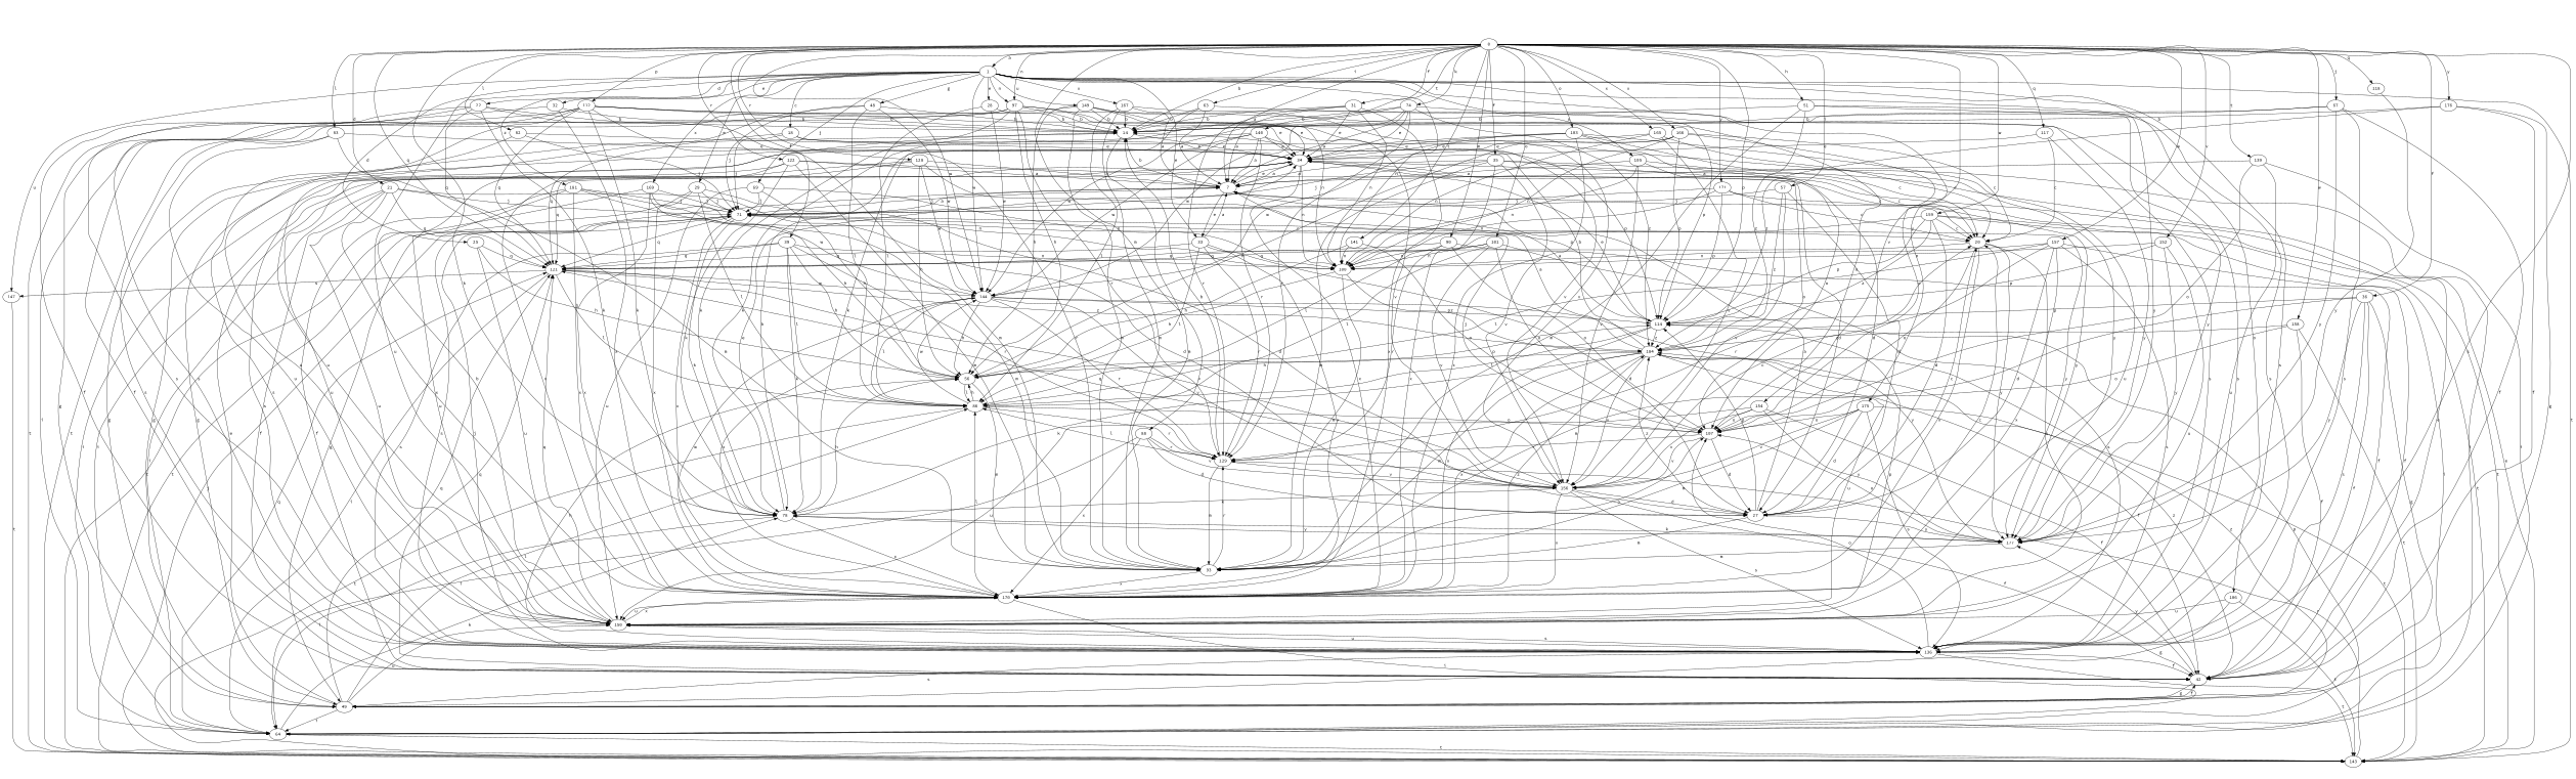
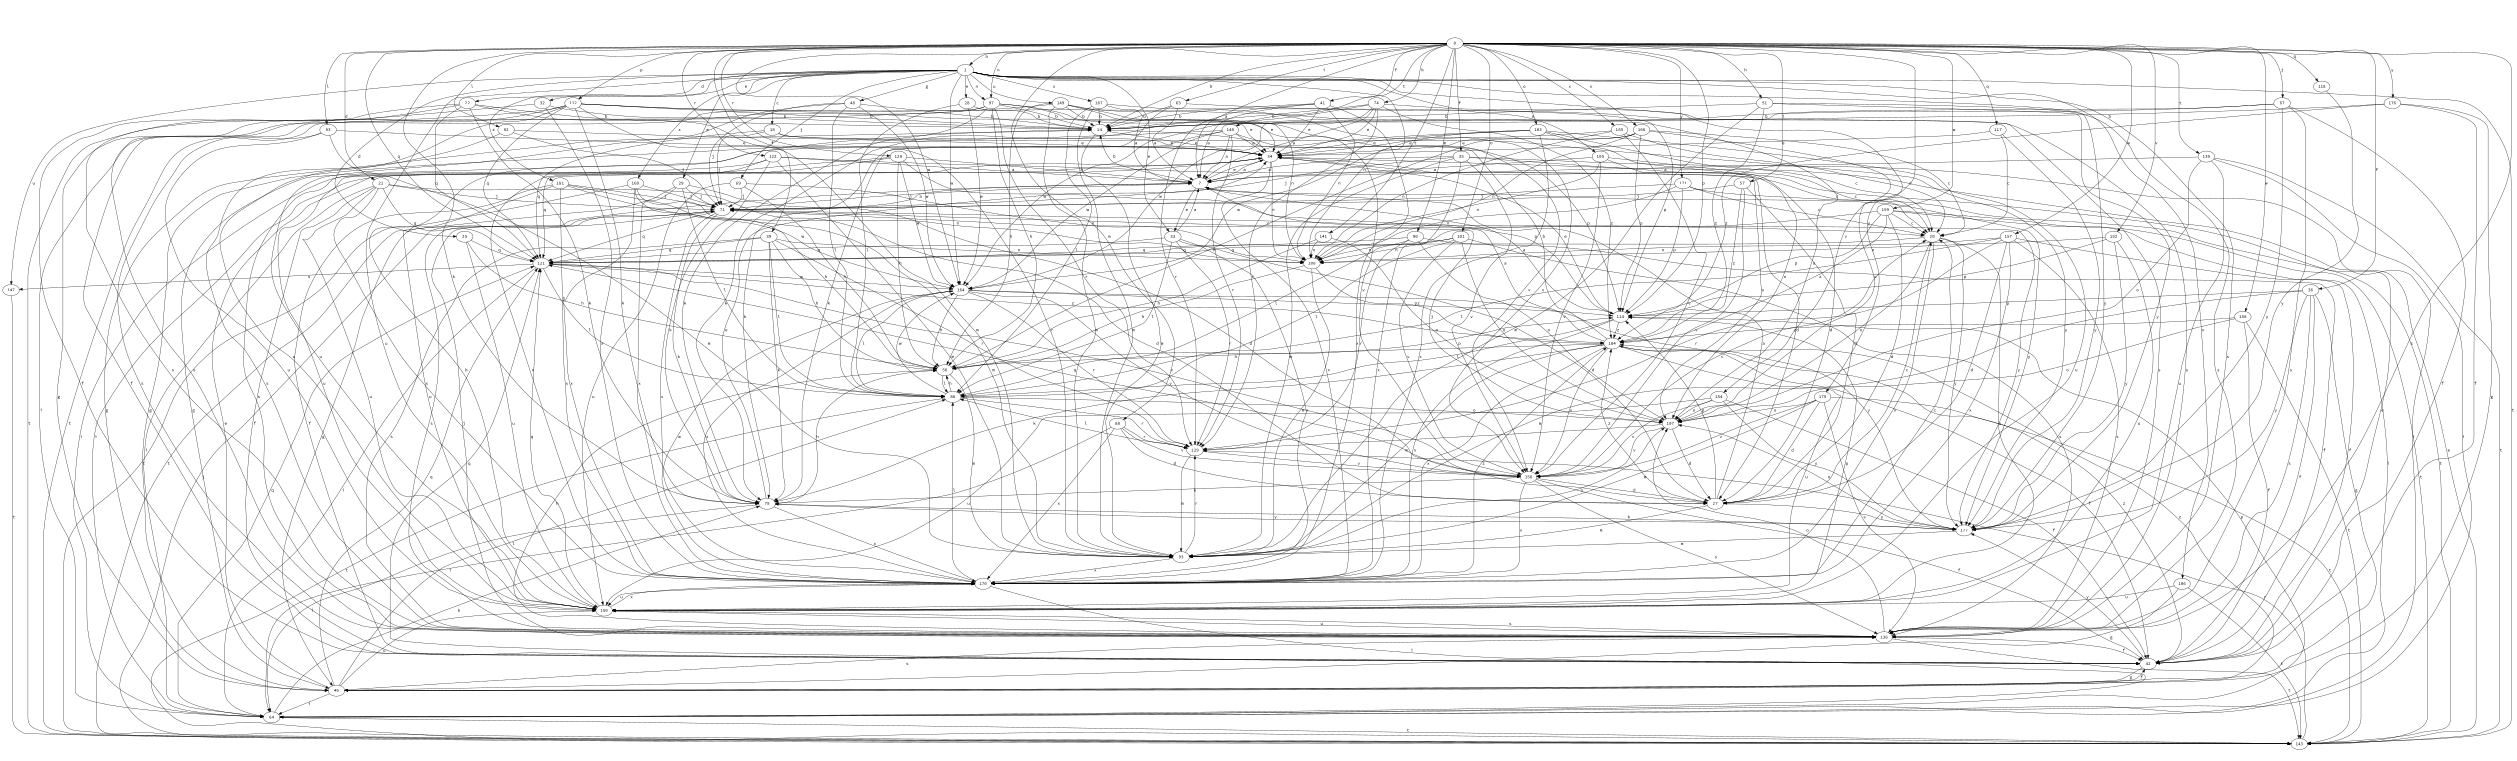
  strict digraph {
    fontname="Source Code Pro"
    node [fontname="Source Code Pro"]
    edge [fontname="Source Code Pro"]
    0
    1
    7
    14
    21
    35
    36
    39
-   41 [label=31]
+   41
    51
    57
    63
    67
    74
    78
    82
    83
    88
    90
    97
    101
    103
    112
    114
    117
    118
    121
    122
    128
    136
    139
    140
    141
    152
    157
    158
    159
-   164 [label=144]
+   164
    165
    166
    171
    175
    176
    18
    22
    25
    28
    29
    32
    33
    48
    69
    100
    105
    106
    143
    147
    149
    150
    154
    167
    169
    177
    181
    34
    49
    71
    93
    170
    27
    42
    64
    156
    129
    56
    86
    184
    107
    20
    0 -> 1 [label=a]
    0 -> 7 [label=a]
    0 -> 14 [label=b]
    0 -> 21 [label=d]
    0 -> 35 [label=f]
    0 -> 36 [label=f]
    0 -> 39 [label=f]
    0 -> 41 [label=f]
    0 -> 51 [label=h]
    0 -> 57 [label=i]
    0 -> 63 [label=i]
    0 -> 67 [label=j]
    0 -> 74 [label=k]
    0 -> 78 [label=k]
    0 -> 82 [label=l]
    0 -> 83 [label=l]
    0 -> 88 [label=m]
    0 -> 90 [label=m]
    0 -> 97 [label=n]
    0 -> 101 [label=o]
    0 -> 103 [label=o]
    0 -> 112 [label=p]
    0 -> 114 [label=p]
    0 -> 117 [label=q]
    0 -> 118 [label=q]
    0 -> 121 [label=q]
    0 -> 122 [label=r]
    0 -> 128 [label=r]
    0 -> 136 [label=s]
    0 -> 139 [label=t]
    0 -> 140 [label=t]
    0 -> 141 [label=t]
    0 -> 152 [label=v]
    0 -> 157 [label=w]
    0 -> 158 [label=w]
    0 -> 159 [label=w]
    0 -> 164 [label=w]
    0 -> 165 [label=x]
    0 -> 166 [label=x]
    0 -> 171 [label=y]
    0 -> 175 [label=y]
    0 -> 176 [label=y]
    1 -> 97 [label=n]
    1 -> 136 [label=s]
    1 -> 164 [label=w]
    1 -> 18 [label=c]
    1 -> 22 [label=d]
    1 -> 25 [label=d]
    1 -> 28 [label=e]
    1 -> 29 [label=e]
    1 -> 32 [label=e]
    1 -> 33 [label=e]
    1 -> 48 [label=g]
    1 -> 69 [label=j]
    1 -> 100 [label=n]
    1 -> 105 [label=o]
    1 -> 106 [label=o]
    1 -> 143 [label=t]
    1 -> 147 [label=u]
    1 -> 149 [label=u]
    1 -> 150 [label=u]
    1 -> 154 [label=v]
    1 -> 167 [label=x]
    1 -> 169 [label=x]
    1 -> 177 [label=y]
    1 -> 181 [label=z]
    7 -> 14 [label=b]
    7 -> 33 [label=e]
    7 -> 177 [label=y]
    7 -> 34 [label=e]
    7 -> 49 [label=g]
    7 -> 71 [label=j]
    14 -> 34 [label=e]
    14 -> 49 [label=g]
    14 -> 93 [label=m]
    21 -> 121 [label=q]
    21 -> 150 [label=u]
    21 -> 71 [label=j]
    21 -> 170 [label=x]
    21 -> 27 [label=d]
    21 -> 42 [label=f]
    21 -> 64 [label=i]
    35 -> 7 [label=a]
    35 -> 71 [label=j]
    35 -> 93 [label=m]
    35 -> 170 [label=x]
    35 -> 27 [label=d]
    35 -> 64 [label=i]
    35 -> 156 [label=v]
    36 -> 114 [label=p]
    36 -> 136 [label=s]
    36 -> 177 [label=y]
    36 -> 49 [label=g]
    36 -> 93 [label=m]
    36 -> 42 [label=f]
    39 -> 78 [label=k]
    39 -> 121 [label=q]
    39 -> 136 [label=s]
    39 -> 100 [label=n]
    39 -> 129 [label=r]
    39 -> 56 [label=h]
    39 -> 86 [label=l]
    41 -> 7 [label=a]
    41 -> 14 [label=b]
    41 -> 100 [label=n]
    41 -> 34 [label=e]
    41 -> 170 [label=x]
    41 -> 129 [label=r]
    51 -> 14 [label=b]
    51 -> 136 [label=s]
    51 -> 177 [label=y]
    51 -> 93 [label=m]
    51 -> 184 [label=z]
    57 -> 71 [label=j]
    57 -> 27 [label=d]
    57 -> 156 [label=v]
    57 -> 184 [label=z]
    63 -> 7 [label=a]
    63 -> 14 [label=b]
    63 -> 78 [label=k]
    63 -> 136 [label=s]
    67 -> 14 [label=b]
    67 -> 136 [label=s]
    67 -> 164 [label=w]
    67 -> 177 [label=y]
    67 -> 42 [label=f]
    74 -> 7 [label=a]
    74 -> 14 [label=b]
    74 -> 78 [label=k]
    74 -> 136 [label=s]
    74 -> 164 [label=w]
    74 -> 34 [label=e]
    74 -> 129 [label=r]
    74 -> 184 [label=z]
    78 -> 177 [label=y]
    78 -> 34 [label=e]
    78 -> 170 [label=x]
    78 -> 64 [label=i]
    78 -> 56 [label=h]
    82 -> 136 [label=s]
    82 -> 34 [label=e]
    82 -> 71 [label=j]
    83 -> 136 [label=s]
    83 -> 150 [label=u]
    83 -> 34 [label=e]
    83 -> 93 [label=m]
    88 -> 170 [label=x]
    88 -> 27 [label=d]
    88 -> 64 [label=i]
    88 -> 156 [label=v]
    88 -> 129 [label=r]
    90 -> 121 [label=q]
    90 -> 100 [label=n]
    90 -> 42 [label=f]
    90 -> 129 [label=r]
    90 -> 107 [label=o]
    97 -> 14 [label=b]
    97 -> 78 [label=k]
    97 -> 34 [label=e]
    97 -> 42 [label=f]
    97 -> 64 [label=i]
    97 -> 156 [label=v]
    97 -> 129 [label=r]
    97 -> 56 [label=h]
    101 -> 121 [label=q]
    101 -> 136 [label=s]
    101 -> 100 [label=n]
    101 -> 156 [label=v]
    101 -> 86 [label=l]
    101 -> 107 [label=o]
    103 -> 164 [label=w]
    103 -> 150 [label=u]
    103 -> 34 [label=e]
    103 -> 49 [label=g]
    103 -> 170 [label=x]
    103 -> 107 [label=o]
    103 -> 20 [label=c]
    112 -> 14 [label=b]
    112 -> 78 [label=k]
    112 -> 121 [label=q]
    112 -> 136 [label=s]
    112 -> 150 [label=u]
    112 -> 49 [label=g]
    112 -> 93 [label=m]
    112 -> 156 [label=v]
    112 -> 107 [label=o]
    114 -> 7 [label=a]
    114 -> 34 [label=e]
    114 -> 170 [label=x]
    114 -> 86 [label=l]
    114 -> 184 [label=z]
    117 -> 177 [label=y]
    117 -> 34 [label=e]
    117 -> 20 [label=c]
    118 -> 177 [label=y]
    121 -> 164 [label=w]
    121 -> 147 [label=s]
    121 -> 64 [label=i]
    121 -> 156 [label=v]
    121 -> 86 [label=l]
    121 -> 184 [label=z]
    122 -> 7 [label=a]
    122 -> 78 [label=k]
    122 -> 136 [label=s]
    122 -> 150 [label=u]
    122 -> 93 [label=m]
    122 -> 20 [label=c]
    128 -> 7 [label=a]
    128 -> 114 [label=p]
    128 -> 164 [label=w]
    128 -> 170 [label=x]
    128 -> 64 [label=i]
    128 -> 56 [label=h]
    136 -> 143 [label=t]
    136 -> 150 [label=u]
    136 -> 71 [label=j]
    136 -> 42 [label=f]
    136 -> 56 [label=h]
    136 -> 107 [label=o]
    139 -> 7 [label=a]
+   139 -> 143 [label=t]
    139 -> 150 [label=u]
    139 -> 64 [label=i]
    139 -> 107 [label=o]
    140 -> 7 [label=a]
    140 -> 78 [label=k]
    140 -> 114 [label=p]
    140 -> 164 [label=w]
    140 -> 34 [label=e]
    140 -> 49 [label=g]
    140 -> 129 [label=r]
    141 -> 100 [label=n]
    141 -> 56 [label=h]
    141 -> 107 [label=o]
    152 -> 114 [label=p]
    152 -> 100 [label=n]
    152 -> 150 [label=u]
    152 -> 177 [label=y]
    157 -> 136 [label=s]
    157 -> 100 [label=n]
    157 -> 170 [label=x]
    157 -> 27 [label=d]
    157 -> 42 [label=f]
    157 -> 129 [label=r]
    157 -> 86 [label=l]
    158 -> 143 [label=t]
    158 -> 42 [label=f]
    158 -> 184 [label=z]
    158 -> 107 [label=o]
    159 -> 114 [label=p]
    159 -> 143 [label=t]
    159 -> 27 [label=d]
    159 -> 64 [label=i]
    159 -> 86 [label=l]
    159 -> 184 [label=z]
    159 -> 20 [label=c]
    164 -> 114 [label=p]
    164 -> 177 [label=y]
    164 -> 170 [label=x]
    164 -> 156 [label=v]
    164 -> 129 [label=r]
    164 -> 56 [label=h]
    164 -> 86 [label=l]
    165 -> 100 [label=n]
    165 -> 34 [label=e]
    165 -> 156 [label=v]
    165 -> 20 [label=c]
    166 -> 114 [label=p]
    166 -> 100 [label=n]
    166 -> 34 [label=e]
    166 -> 56 [label=h]
    166 -> 107 [label=o]
    166 -> 20 [label=c]
    171 -> 114 [label=p]
    171 -> 100 [label=n]
    171 -> 143 [label=t]
    171 -> 71 [label=j]
    171 -> 20 [label=c]
    175 -> 136 [label=s]
    175 -> 143 [label=t]
    175 -> 93 [label=m]
    175 -> 27 [label=d]
    175 -> 156 [label=v]
    175 -> 107 [label=o]
    176 -> 14 [label=b]
    176 -> 49 [label=g]
    176 -> 42 [label=f]
    176 -> 184 [label=z]
    18 -> 121 [label=q]
    18 -> 177 [label=y]
    18 -> 34 [label=e]
    18 -> 71 [label=j]
    22 -> 14 [label=b]
    22 -> 78 [label=k]
    22 -> 121 [label=q]
    22 -> 136 [label=s]
    22 -> 93 [label=r]
    22 -> 42 [label=f]
    25 -> 121 [label=q]
    25 -> 150 [label=u]
    25 -> 56 [label=h]
    28 -> 14 [label=b]
    28 -> 164 [label=w]
    28 -> 86 [label=l]
    29 -> 143 [label=t]
    29 -> 71 [label=j]
    29 -> 170 [label=x]
    29 -> 27 [label=d]
    29 -> 86 [label=l]
    32 -> 14 [label=b]
    32 -> 143 [label=t]
    32 -> 170 [label=x]
    33 -> 7 [label=a]
    33 -> 121 [label=q]
    33 -> 170 [label=x]
    33 -> 27 [label=d]
    33 -> 129 [label=r]
    33 -> 86 [label=l]
    48 -> 14 [label=b]
    48 -> 164 [label=w]
    48 -> 150 [label=u]
    48 -> 71 [label=j]
    48 -> 86 [label=l]
    69 -> 100 [label=n]
    69 -> 150 [label=u]
    69 -> 71 [label=j]
    69 -> 56 [label=h]
    100 -> 93 [label=m]
    100 -> 56 [label=h]
    100 -> 184 [label=z]
    105 -> 7 [label=a]
    105 -> 100 [label=n]
    105 -> 156 [label=v]
    105 -> 107 [label=o]
    105 -> 20 [label=c]
    106 -> 143 [label=t]
    106 -> 150 [label=u]
    106 -> 49 [label=g]
    143 -> 34 [label=e]
    143 -> 71 [label=j]
    143 -> 129 [label=r]
    147 -> 143 [label=t]
    149 -> 14 [label=b]
    149 -> 100 [label=n]
    149 -> 143 [label=t]
    149 -> 34 [label=e]
    149 -> 93 [label=m]
    149 -> 156 [label=v]
    149 -> 56 [label=h]
    150 -> 14 [label=b]
    150 -> 114 [label=p]
    150 -> 121 [label=q]
    150 -> 136 [label=s]
    150 -> 170 [label=x]
    154 -> 150 [label=u]
    154 -> 177 [label=y]
    154 -> 42 [label=f]
    154 -> 156 [label=v]
    154 -> 107 [label=o]
    167 -> 7 [label=a]
    167 -> 14 [label=b]
    167 -> 114 [label=p]
    167 -> 93 [label=m]
    167 -> 86 [label=l]
    169 -> 100 [label=n]
    169 -> 143 [label=t]
    169 -> 71 [label=j]
    169 -> 170 [label=x]
    169 -> 56 [label=h]
    177 -> 78 [label=k]
    177 -> 93 [label=m]
    177 -> 107 [label=o]
    181 -> 164 [label=w]
    181 -> 150 [label=u]
    181 -> 71 [label=j]
    181 -> 93 [label=m]
    181 -> 170 [label=x]
    181 -> 42 [label=f]
    34 -> 7 [label=a]
    34 -> 121 [label=q]
    34 -> 100 [label=n]
    34 -> 170 [label=x]
    34 -> 27 [label=d]
    34 -> 64 [label=i]
    49 -> 121 [label=q]
    49 -> 136 [label=s]
    49 -> 150 [label=u]
    49 -> 34 [label=e]
    49 -> 42 [label=f]
    49 -> 64 [label=i]
    49 -> 86 [label=l]
    49 -> 184 [label=z]
    71 -> 7 [label=a]
    71 -> 78 [label=k]
    71 -> 121 [label=q]
    71 -> 136 [label=s]
    71 -> 177 [label=y]
    71 -> 170 [label=x]
    71 -> 20 [label=c]
    93 -> 170 [label=x]
    93 -> 129 [label=r]
    93 -> 107 [label=o]
    170 -> 164 [label=w]
    170 -> 150 [label=u]
    170 -> 64 [label=i]
    170 -> 86 [label=l]
    170 -> 184 [label=z]
    170 -> 20 [label=c]
    27 -> 7 [label=a]
    27 -> 114 [label=p]
    27 -> 177 [label=y]
    27 -> 93 [label=m]
    27 -> 184 [label=z]
    27 -> 20 [label=c]
    42 -> 121 [label=q]
    42 -> 177 [label=y]
    42 -> 34 [label=e]
    42 -> 49 [label=g]
    42 -> 184 [label=z]
    64 -> 78 [label=k]
    64 -> 114 [label=p]
    64 -> 121 [label=q]
    64 -> 143 [label=t]
    156 -> 78 [label=k]
    156 -> 121 [label=q]
    156 -> 136 [label=s]
    156 -> 170 [label=x]
    156 -> 27 [label=d]
    156 -> 42 [label=f]
    156 -> 20 [label=c]
-   129 -> 14 [label=b]
    129 -> 93 [label=m]
    129 -> 156 [label=v]
    129 -> 86 [label=l]
    56 -> 114 [label=p]
    56 -> 93 [label=m]
    56 -> 86 [label=l]
    86 -> 164 [label=w]
    86 -> 143 [label=t]
    86 -> 129 [label=r]
    86 -> 56 [label=h]
    86 -> 107 [label=o]
    184 -> 7 [label=a]
    184 -> 14 [label=b]
    184 -> 78 [label=k]
    184 -> 150 [label=u]
    184 -> 93 [label=m]
    184 -> 170 [label=x]
    184 -> 42 [label=f]
    184 -> 156 [label=v]
    184 -> 56 [label=h]
    107 -> 71 [label=j]
    107 -> 27 [label=d]
    107 -> 156 [label=v]
    107 -> 129 [label=r]
    20 -> 121 [label=q]
    20 -> 150 [label=u]
    20 -> 177 [label=y]
    20 -> 170 [label=x]
    20 -> 107 [label=o]
  }
